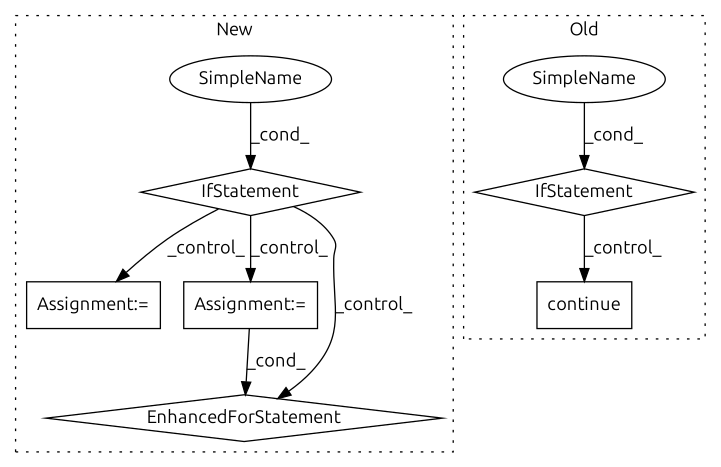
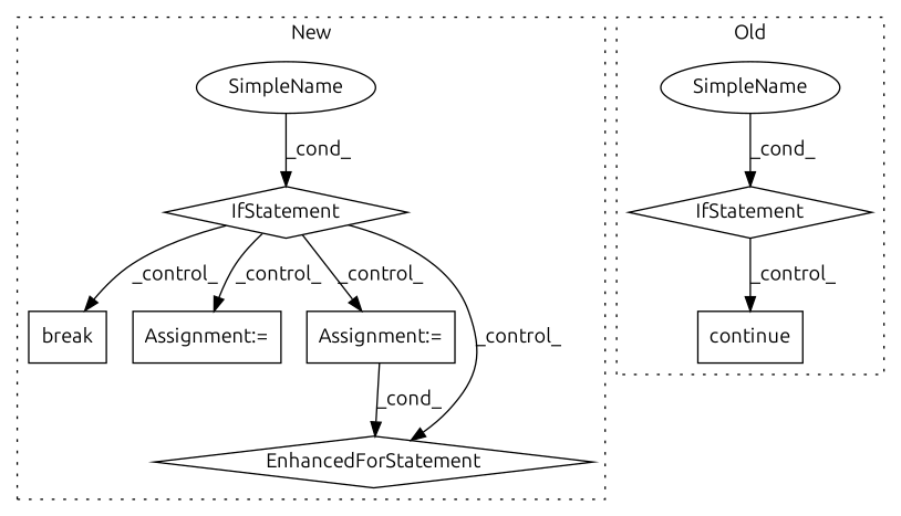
  digraph {
    fontname=Ubuntu
    node [a=25 shape=box fontname=Ubuntu]
    edge [fontname=Ubuntu]
+   n1 [a=10 l=6 label=break s=2089]
    n2 [l="4,2" label=IfStatement s="1669,1700" shape=diamond]
    n3 [a=42 label=SimpleName shape=ellipse]
    n4 [a=7 l=1 label="Assignment:=" s=1736]
    n5 [a=7 l="53,2" label="Assignment:=" s="1782,1869"]
    n6 [a=70 l="53,2" label=EnhancedForStatement s="1782,1869" shape=diamond]
    n7 [a=18 l=9 label=continue s=1943]
    n8 [l="4,2" label=IfStatement s="1911,1929" shape=diamond]
    n9 [a=42 label=SimpleName shape=ellipse]
    subgraph cluster_1 {
      label=New
      style=dotted
+     n1
      n2
      n3
      n4
      n5
      n6
    }
    subgraph cluster_2 {
      label=Old
      style=dotted
      n7
      n8
      n9
    }
+   n2 -> n1 [label=_control_]
    n2 -> n4 [label=_control_]
    n2 -> n5 [label=_control_]
    n2 -> n6 [label=_control_]
    n3 -> n2 [label=_cond_]
    n5 -> n6 [label=_cond_]
    n8 -> n7 [label=_control_]
    n9 -> n8 [label=_cond_]
  }
